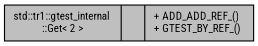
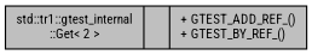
  digraph {
    rankdir=LR
    fontname="Roboto Condensed"
-   n1 [color=black fillcolor=grey75 fontcolor=black fontname="Roboto Condensed" fontsize=10 height=0.2 label="{std::tr1::gtest_internal\l::Get\< 2 \>\n||+ ADD_ADD_REF_()\l+ GTEST_BY_REF_()\l}" shape=record style=filled width=0.4]
+   n1 [color=black fillcolor=grey75 fontcolor=black fontname="Roboto Condensed" fontsize=10 height=0.2 label="{std::tr1::gtest_internal\l::Get\< 2 \>\n||+ GTEST_ADD_REF_()\l+ GTEST_BY_REF_()\l}" shape=record style=filled width=0.4]
  }
